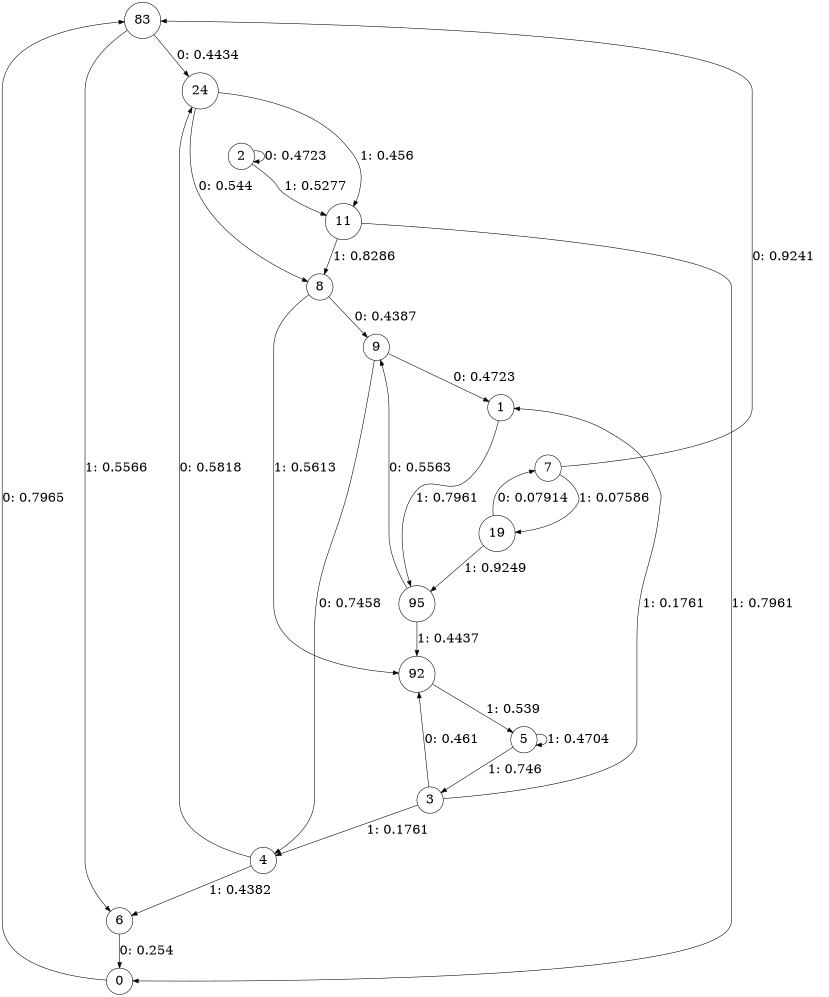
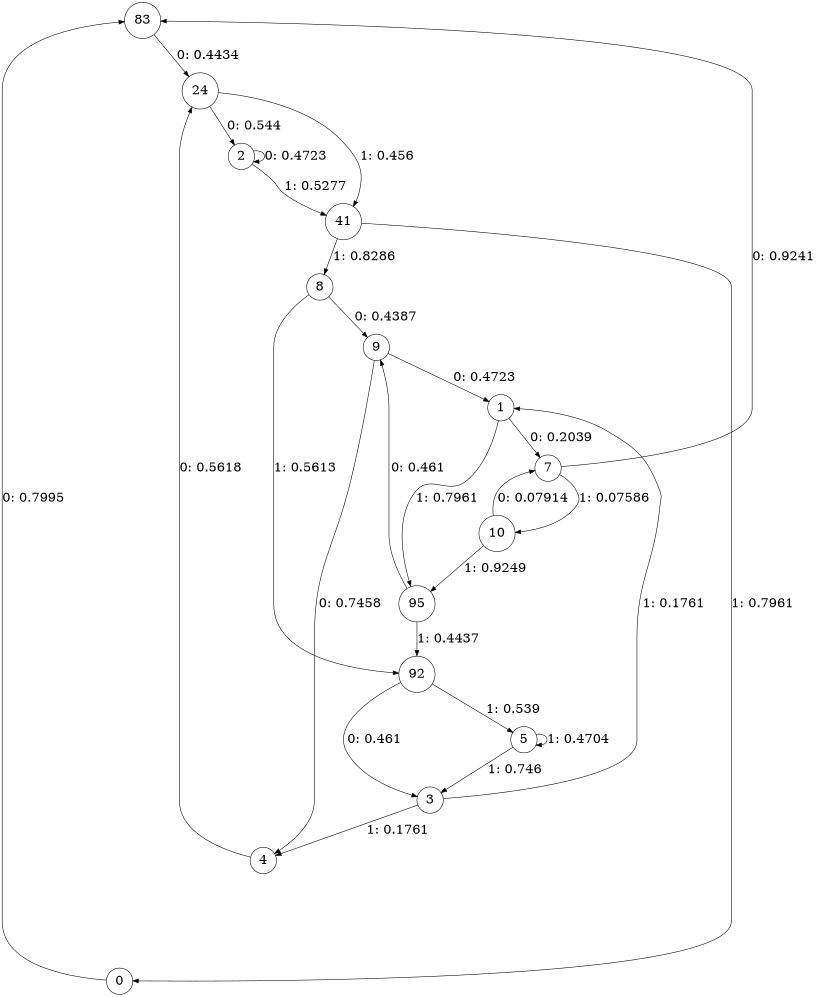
  digraph {
    node [fontsize=24 shape=circle]
    edge [fontsize=24]
    n1 [label=83]
    0
    n3 [label=24]
-   6
-   10 [label=19]
+   10
    7
    n7 [label=95]
    2
-   11
+   11 [label=41]
    9
    n11 [label=92]
    1
    4
    3
    5
    8
    n1 -> n3 [label="0: 0.4434   "]
-   n1 -> 6 [label="1: 0.5566   "]
-   0 -> n1 [label="0: 0.7965   "]
-   n3 -> 8 [label="0: 0.544    "]
+   0 -> n1 [label="0: 0.7995   "]
+   n3 -> 2 [label="0: 0.544    "]
    n3 -> 11 [label="1: 0.456    "]
-   6 -> 0 [label="0: 0.254    "]
    10 -> 7 [label="0: 0.07914  "]
    10 -> n7 [label="1: 0.9249   "]
    7 -> n1 [label="0: 0.9241   "]
    7 -> 10 [label="1: 0.07586  "]
-   n7 -> 9 [label="0: 0.5563   "]
+   n7 -> 9 [label="0: 0.461    "]
    n7 -> n11 [label="1: 0.4437   "]
    2 -> 2 [label="0: 0.4723   "]
    2 -> 11 [label="1: 0.5277   "]
    11 -> 0 [label="1: 0.7961   "]
    11 -> 8 [label="1: 0.8286   "]
    9 -> 1 [label="0: 0.4723   "]
    9 -> 4 [label="0: 0.7458   "]
-   3 -> n11 [label="0: 0.461    "]
+   n11 -> 3 [label="0: 0.461    "]
    n11 -> 5 [label="1: 0.539    "]
+   1 -> 7 [label="0: 0.2039   "]
    1 -> n7 [label="1: 0.7961   "]
-   4 -> n3 [label="0: 0.5818   "]
-   4 -> 6 [label="1: 0.4382   "]
+   4 -> n3 [label="0: 0.5618   "]
    3 -> 1 [label="1: 0.1761   "]
    3 -> 4 [label="1: 0.1761   "]
    5 -> 3 [label="1: 0.746    "]
    5 -> 5 [label="1: 0.4704   "]
    8 -> 9 [label="0: 0.4387   "]
    8 -> n11 [label="1: 0.5613   "]
  }
